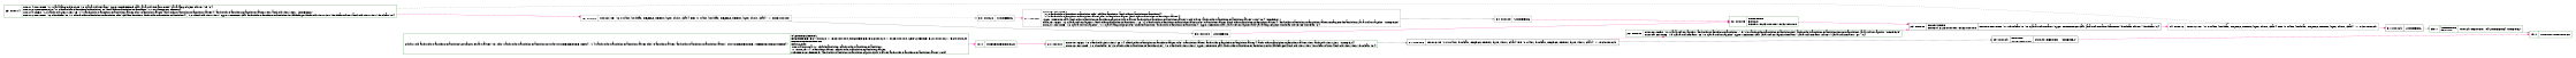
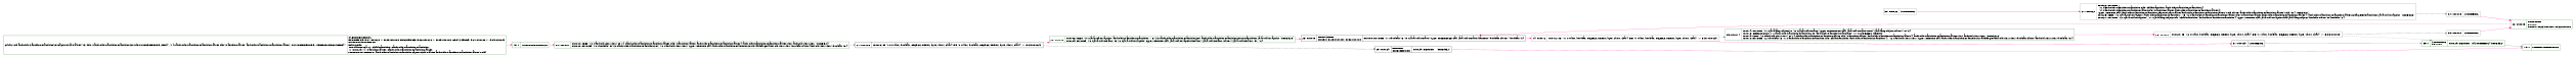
  digraph {
    rankdir=LR
    node [color=darkgreen shape=record]
    edge [arrowhead=normal color=deeppink]
    n1 [label="{18\:\ ?|MTH_ENTER_BLOCK\l}"]
    n2 [label="{20\:\ 0x0000|0x0000: IGET  (r0 I:android.view.View) = (r4 I:androidx.transition.TransitionValues A[D('transitionValues' androidx.transition.TransitionValues)]) androidx.transition.TransitionValues.view android.view.View  (LINE:524)\l0x0002: INVOKE  (r0 I:boolean) = (r3 I:androidx.transition.TransitionSet), (r0 I:android.view.View) type: VIRTUAL call: androidx.transition.TransitionSet.isValidTarget(android.view.View):boolean A[MD:(android.view.View):boolean (m)]\l}"]
    n3 [color=black label="{21\:\ 0x0006|0x0006: IF  (r0 I:??[int, boolean, OBJECT, ARRAY, byte, short, char]) == (0 ??[int, boolean, OBJECT, ARRAY, byte, short, char])  \-\> B:29:0x002b \l}"]
    n4 [label="{22\:\ 0x0008|0x0008: IGET  (r0 I:java.util.ArrayList\<androidx.transition.Transition\>) = (r3 I:androidx.transition.TransitionSet) androidx.transition.TransitionSet.mTransitions java.util.ArrayList  (LINE:525)\l0x000a: INVOKE  (r0 I:java.util.Iterator) = (r0 I:java.util.ArrayList) type: VIRTUAL call: java.util.ArrayList.iterator():java.util.Iterator A[MD:():java.util.Iterator\<E\> (c)]\l}"]
    n5 [color=black label="{29\:\ 0x002b|RETURN\lORIG_RETURN\l|0x002b: RETURN    (LINE:532)\l}"]
    n6 [color=black label="{23\:\ 0x000e|LOOP_START\lLOOP:0: B:23:0x000e\-\>B:32:0x000e\l|0x000e: INVOKE  (r1 I:boolean) = (r0 I:java.util.Iterator) type: INTERFACE call: java.util.Iterator.hasNext():boolean A[MD:():boolean (c)]\l}"]
    n7 [label="{19\:\ ?|MTH_INVOKE_BLOCK\l}"]
    n8 [color=gray40 label="{24\:\ 0x0012|0x0012: IF  (r1 I:??[int, boolean, OBJECT, ARRAY, byte, short, char]) == (0 ??[int, boolean, OBJECT, ARRAY, byte, short, char])  \-\> B:31:0x002b \l}"]
    n9 [label="{25\:\ 0x0014|0x0014: INVOKE  (r1 I:java.lang.Object) = (r0 I:java.util.Iterator) type: INTERFACE call: java.util.Iterator.next():java.lang.Object A[MD:():E (c)]\l0x0018: CHECK_CAST (r1 I:androidx.transition.Transition) = (androidx.transition.Transition) (r1 I:??[OBJECT, ARRAY]) \l0x001a: IGET  (r2 I:android.view.View) = (r4 I:androidx.transition.TransitionValues A[D('transitionValues' androidx.transition.TransitionValues)]) androidx.transition.TransitionValues.view android.view.View  (LINE:526)\l0x001c: INVOKE  (r2 I:boolean) = (r1 I:androidx.transition.Transition A[D('childTransition' androidx.transition.Transition)]), (r2 I:android.view.View) type: VIRTUAL call: androidx.transition.Transition.isValidTarget(android.view.View):boolean A[MD:(android.view.View):boolean (m)]\l}"]
    n10 [color=black label="{31\:\ 0x002b|SYNTHETIC\l}"]
    n11 [color=gray40 label="{26\:\ 0x0020|0x0020: IF  (r2 I:??[int, boolean, OBJECT, ARRAY, byte, short, char]) == (0 ??[int, boolean, OBJECT, ARRAY, byte, short, char])  \-\> B:33:0x000e \l}"]
    n12 [label="{35\:\ ?|SYNTHETIC\lRETURN\l|0x002b: RETURN   A[SYNTHETIC] (LINE:532)\l}"]
    n13 [color=gray40 label="{30\:\ 0x0022|SYNTHETIC\l}"]
    n14 [color=gray40 label="{33\:\ 0x000e|SYNTHETIC\l}"]
    n15 [color=gray40 label="{27\:\ 0x0022|0x0022: INVOKE  \l  (r1 I:androidx.transition.Transition A[D('childTransition' androidx.transition.Transition)])\l  (r4 I:androidx.transition.TransitionValues A[D('transitionValues' androidx.transition.TransitionValues)])\l type: VIRTUAL call: androidx.transition.Transition.captureStartValues(androidx.transition.TransitionValues):void A[MD:(androidx.transition.TransitionValues):void (m)] (LINE:527)\l0x0025: IGET  (r2 I:java.util.ArrayList\<androidx.transition.Transition\>) = (r4 I:androidx.transition.TransitionValues A[D('transitionValues' androidx.transition.TransitionValues)]) androidx.transition.TransitionValues.mTargetedTransitions java.util.ArrayList  (LINE:528)\l0x0027: INVOKE  (r2 I:java.util.ArrayList), (r1 I:java.lang.Object A[D('childTransition' androidx.transition.Transition)]) type: VIRTUAL call: java.util.ArrayList.add(java.lang.Object):boolean A[MD:(E):boolean (c)]\l}"]
    n16 [label="{32\:\ 0x000e|LOOP_END\lBLOCK\lLOOP:0: B:23:0x000e\-\>B:32:0x000e\l}"]
    n17 [color=gray40 label="{34\:\ 0x000e|SYNTHETIC\l}"]
    n18 [label="{public void androidx.transition.TransitionSet.captureStartValues((r3 'this' I:androidx.transition.TransitionSet A[IMMUTABLE_TYPE, THIS]), (r4 I:androidx.transition.TransitionValues A[D('transitionValues' androidx.transition.TransitionValues), IMMUTABLE_TYPE, METHOD_ARGUMENT]))  | USE_LINES_HINTS\lBACK_EDGE: B:27:0x0022 \-\> B:23:0x000e, BACK_EDGE: B:26:0x0020 \-\> B:23:0x000e, CROSS_EDGE: B:21:0x0006 \-\> B:29:0x002b\lINLINE_NOT_NEEDED\lDebug Info:\l  0x001a\-0x002a: r1 'childTransition' Landroidx\/transition\/Transition;\l  \-1 \-0x002b: r4 'transitionValues' Landroidx\/transition\/TransitionValues;\lMETHOD_OVERRIDE: [androidx.transition.Transition.captureStartValues(androidx.transition.TransitionValues):void]\l}"]
    n1 -> n2 [arrowhead=diamond]
    n2 -> n3 [color=gray40]
    n3 -> n4 [arrowhead=diamond style=dashed]
    n3 -> n5 [arrowhead=box color=gray40]
    n4 -> n6
    n5 -> n7
    n6 -> n8 [arrowhead=diamond]
-   n9 -> n8 [color=gray40 style=dashed]
+   n8 -> n9 [color=gray40 style=dashed]
    n8 -> n10 [arrowhead=diamond]
    n9 -> n11 [arrowhead=box]
    n10 -> n12 [color=gray40]
-   n11 -> n13 [color=gray40 style=dashed]
+   n11 -> n12 [color=gray40 style=dashed]
    n11 -> n14 [color=gray40]
    n12 -> n7 [color=gray40]
    n13 -> n15 [arrowhead=diamond]
    n14 -> n16 [arrowhead=box]
    n15 -> n17 [color=gray40]
    n16 -> n6 [arrowhead=box]
    n17 -> n16 [arrowhead=box]
    n18 -> n1 [arrowhead=diamond]
  }
